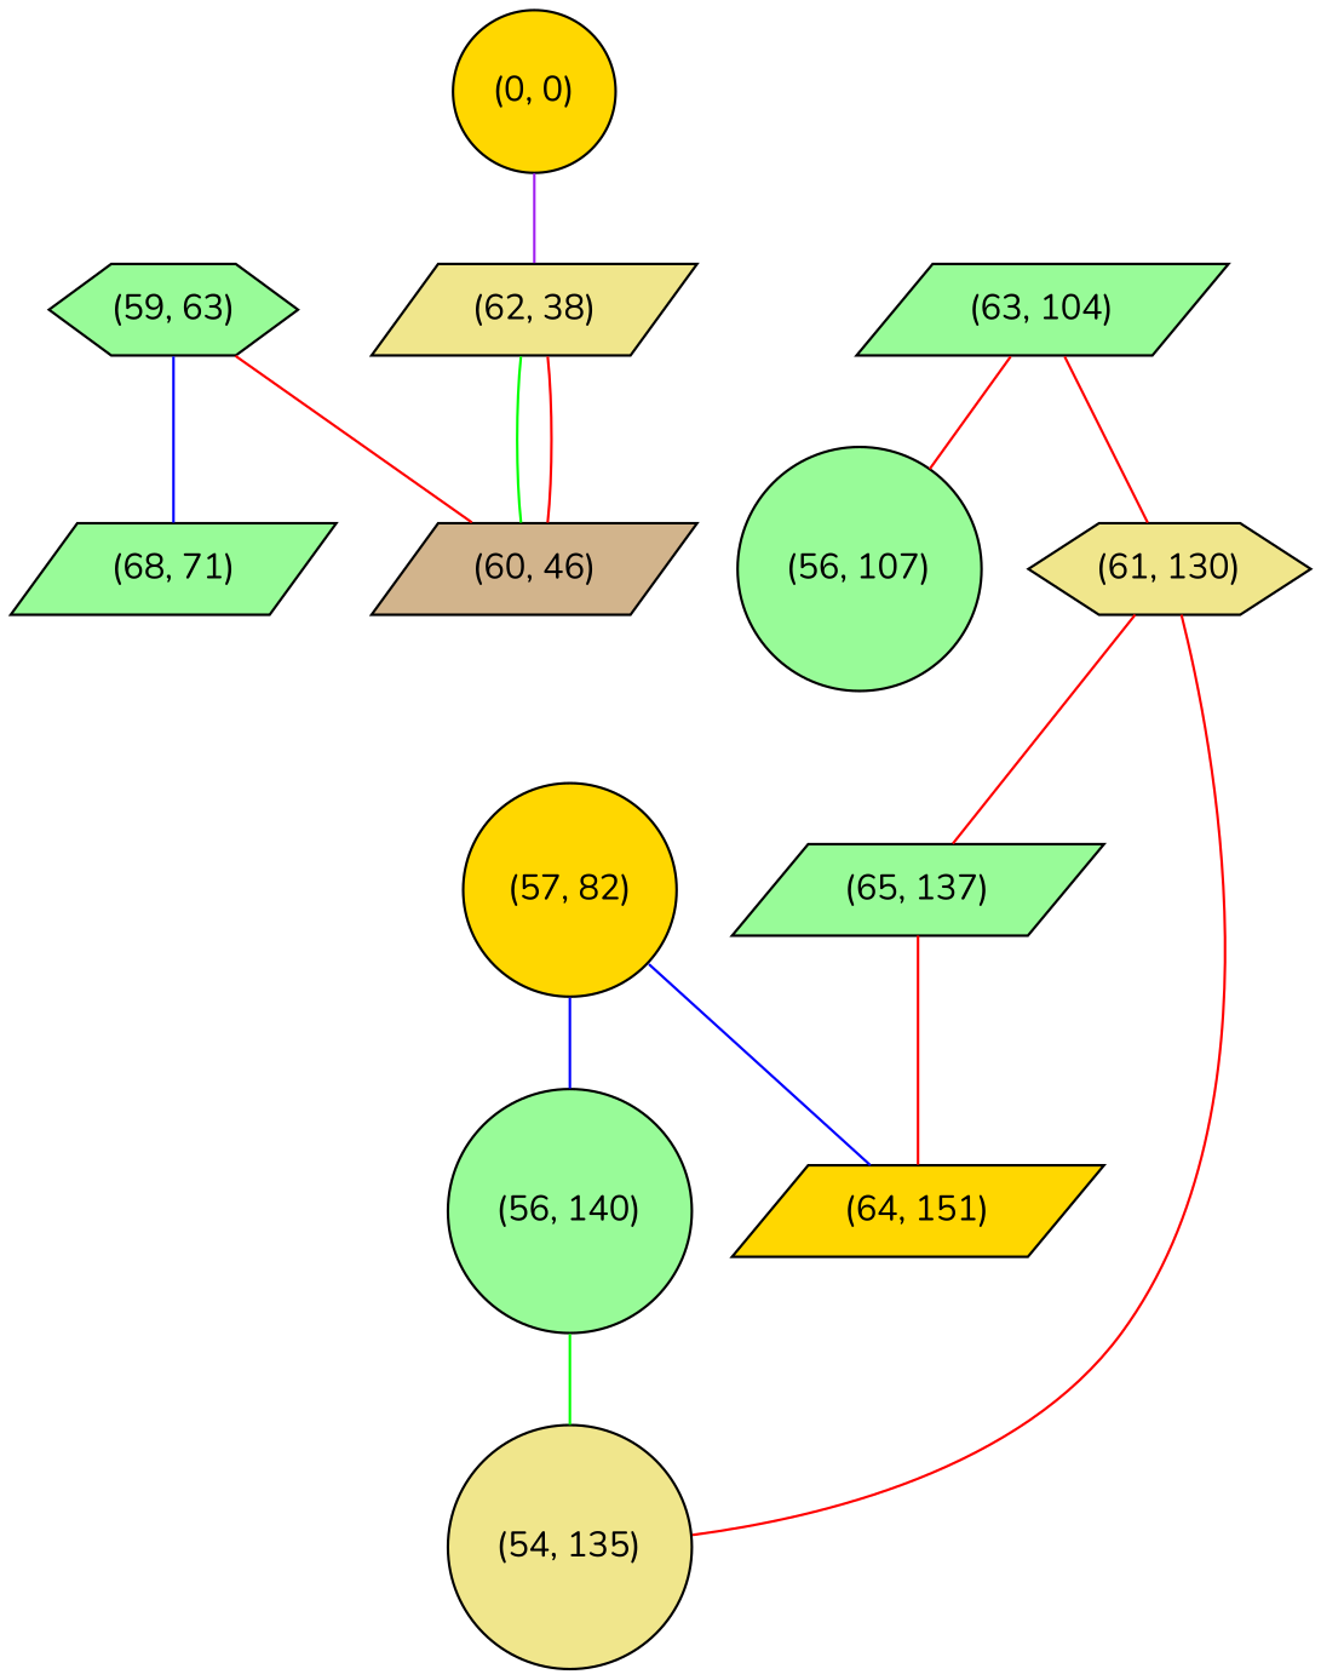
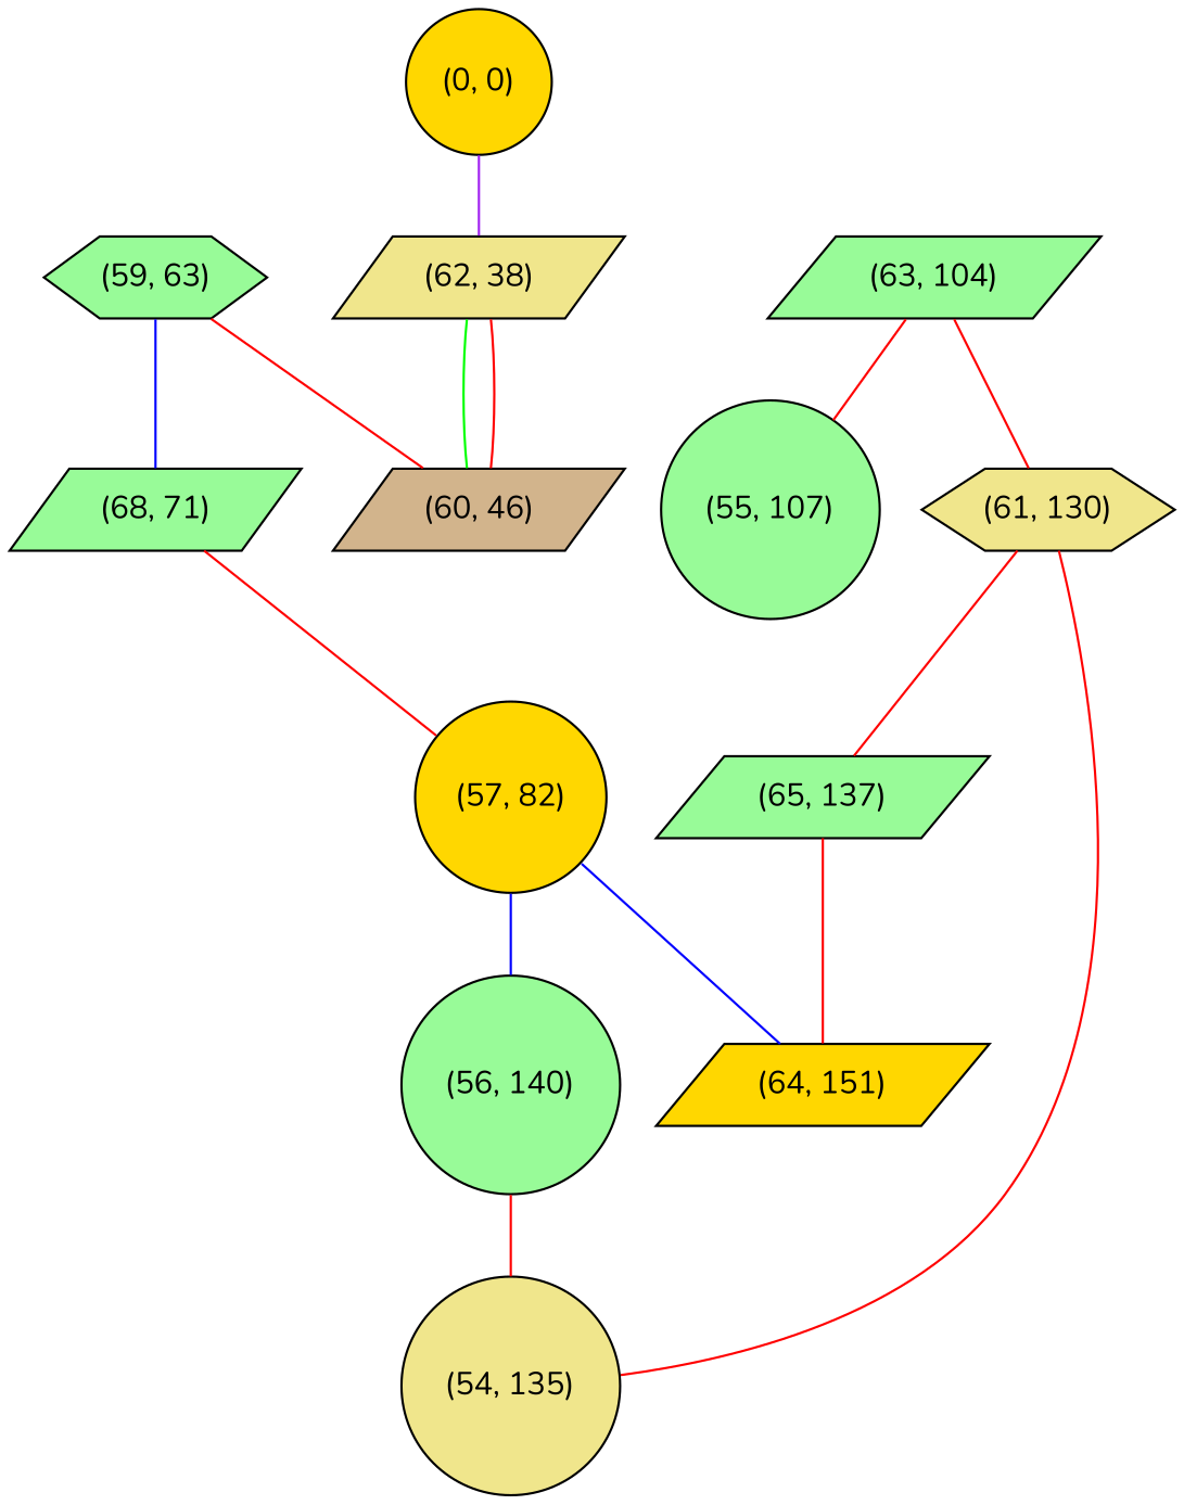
  graph {
    fontname=Nunito
    node [fillcolor=palegreen fontname=Nunito shape=parallelogram style=filled]
    edge [color=red fontname=Nunito weight=1]
    "(59, 63)" [shape=hexagon]
    "(68, 71)"
    "(60, 46)" [fillcolor=tan]
    "(57, 82)" [fillcolor=gold shape=circle]
    "(56, 140)" [shape=circle]
    "(64, 151)" [fillcolor=gold]
    "(0, 0)" [fillcolor=gold shape=circle]
    "(62, 38)" [fillcolor=khaki]
-   "(55, 107)" [shape=circle label="(56, 107)"]
+   "(55, 107)" [shape=circle]
    "(63, 104)"
    "(61, 130)" [fillcolor=khaki shape=hexagon]
    "(65, 137)"
    "(54, 135)" [fillcolor=khaki shape=circle]
    "(59, 63)" -- "(68, 71)" [color=blue weight=3]
    "(59, 63)" -- "(60, 46)"
+   "(68, 71)" -- "(57, 82)"
    "(57, 82)" -- "(56, 140)" [color=blue weight=3]
    "(57, 82)" -- "(64, 151)" [color=blue weight=3]
-   "(56, 140)" -- "(54, 135)" [color=green weight=2]
+   "(56, 140)" -- "(54, 135)" [weight=2]
    "(0, 0)" -- "(62, 38)" [color=purple weight=4]
    "(62, 38)" -- "(60, 46)" [color=green weight=2]
    "(62, 38)" -- "(60, 46)"
    "(63, 104)" -- "(55, 107)"
    "(63, 104)" -- "(61, 130)"
    "(61, 130)" -- "(65, 137)"
    "(61, 130)" -- "(54, 135)"
    "(65, 137)" -- "(64, 151)"
  }
